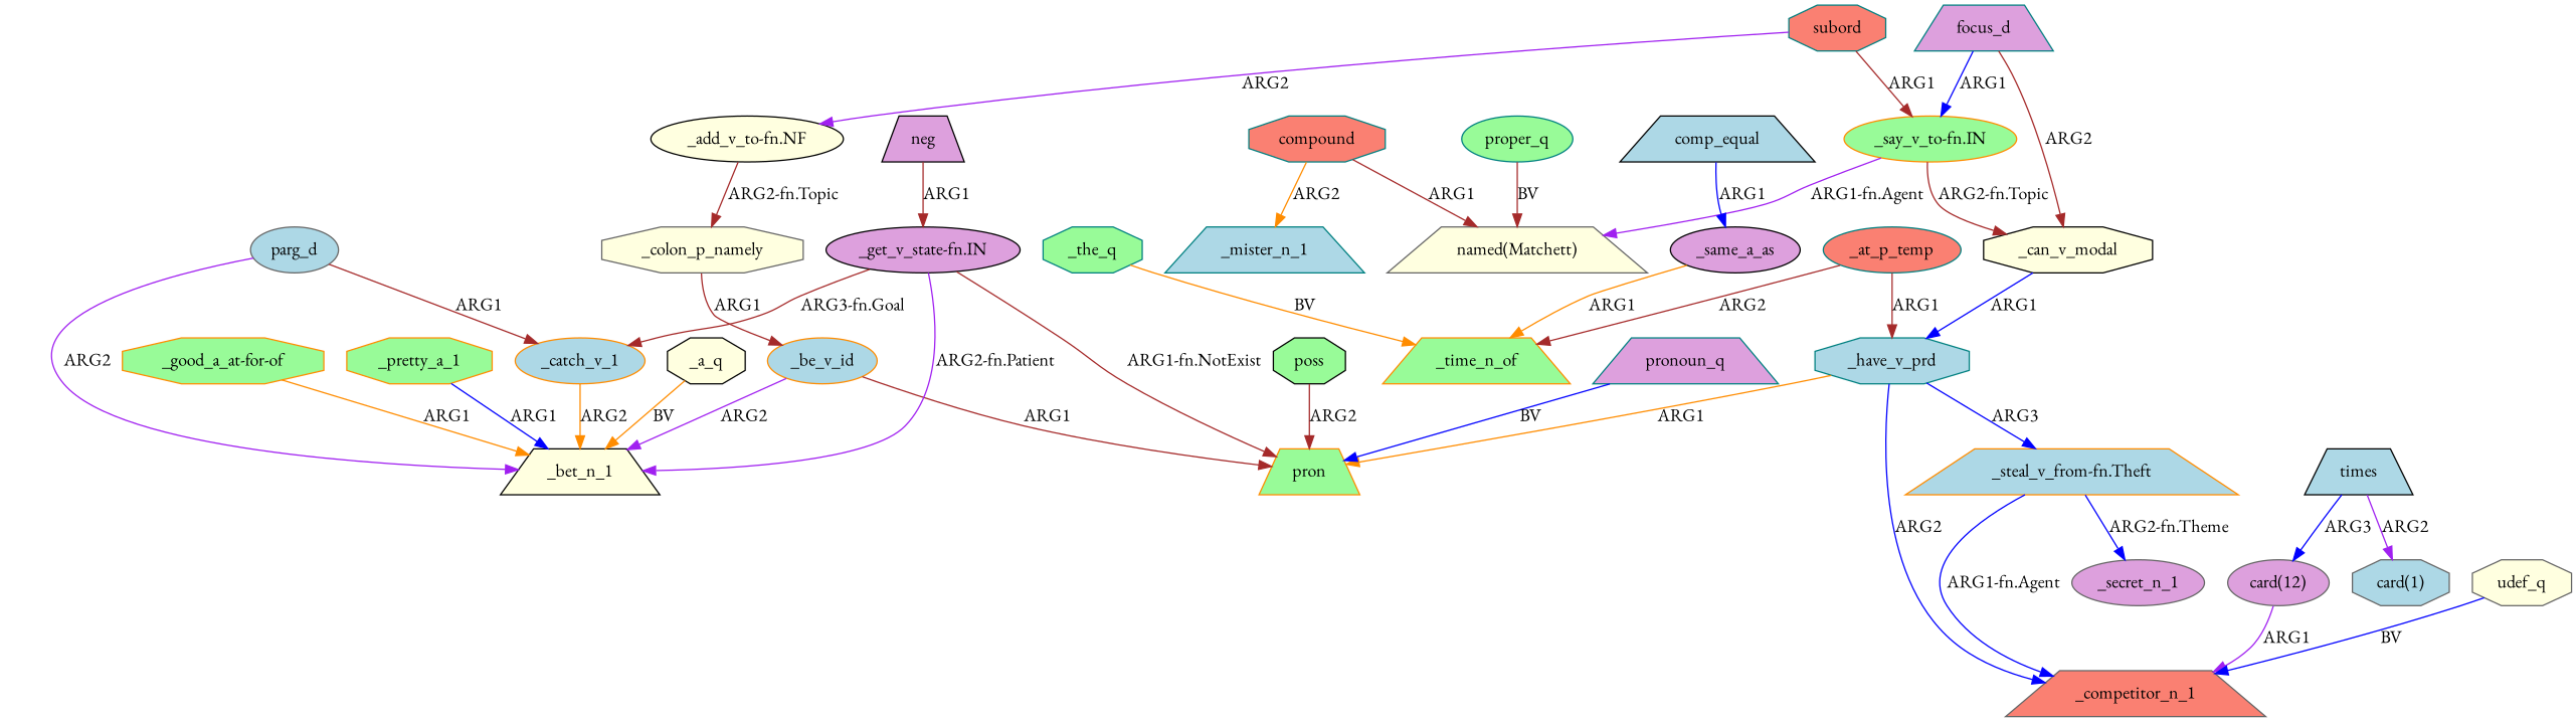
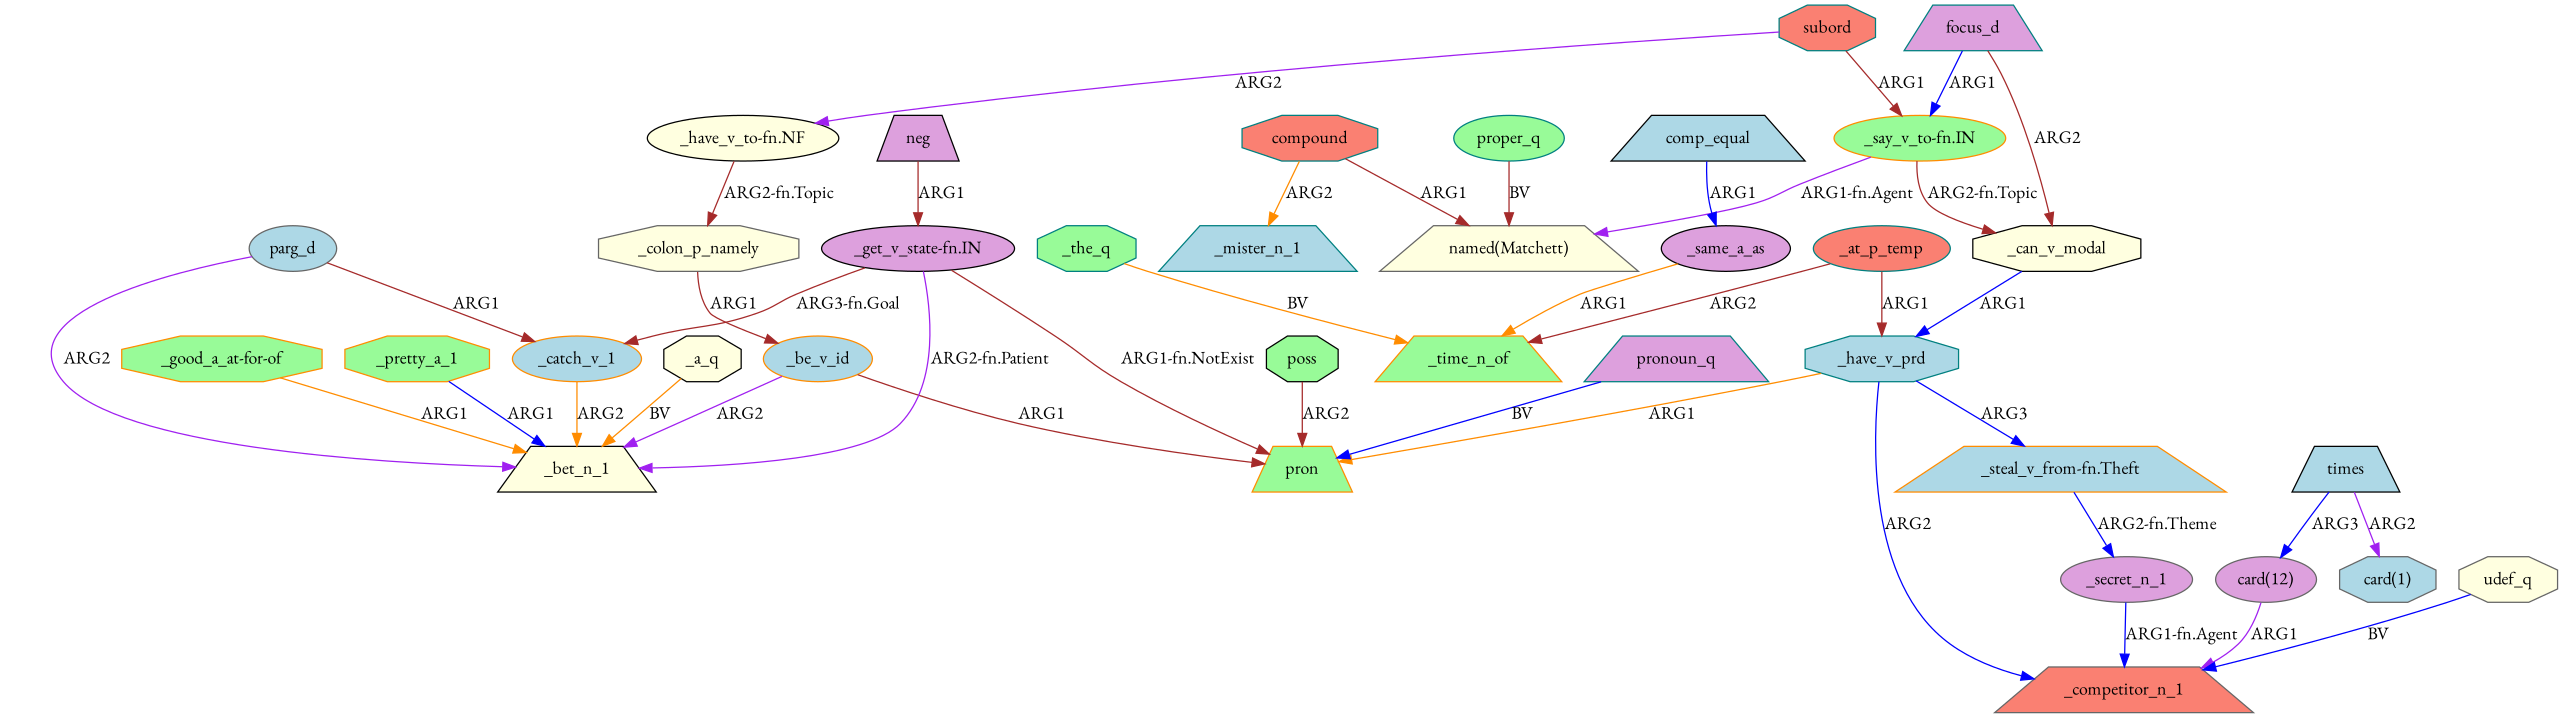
  digraph {
    fontname="EB Garamond"
    node [color=black fillcolor=lightblue fontname="EB Garamond" shape=octagon style=filled]
    edge [color=brown fontname="EB Garamond"]
    subord [color=teal fillcolor=salmon]
-   "_add_v_to-fn.NF" [fillcolor=lightyellow shape=ellipse]
+   "_add_v_to-fn.NF" [fillcolor=lightyellow shape=ellipse label="_have_v_to-fn.NF"]
    "_say_v_to-fn.IN" [color=darkorange fillcolor=palegreen shape=ellipse]
    _colon_p_namely [color=gray40 fillcolor=lightyellow]
    "named(Matchett)" [color=gray40 fillcolor=lightyellow shape=trapezium]
    _can_v_modal [fillcolor=lightyellow]
    _be_v_id [color=darkorange shape=ellipse]
    "_steal_v_from-fn.Theft" [color=darkorange shape=trapezium]
    _secret_n_1 [color=gray40 fillcolor=plum shape=ellipse]
    _competitor_n_1 [color=gray40 fillcolor=salmon shape=trapezium]
    "_get_v_state-fn.IN" [fillcolor=plum shape=ellipse]
    pron [color=darkorange fillcolor=palegreen shape=trapezium]
    _bet_n_1 [fillcolor=lightyellow shape=trapezium]
    _catch_v_1 [color=darkorange shape=ellipse]
    neg [fillcolor=plum shape=trapezium]
    parg_d [color=gray40 shape=ellipse]
    _have_v_prd [color=teal]
    _at_p_temp [color=teal fillcolor=salmon shape=ellipse]
    _time_n_of [color=darkorange fillcolor=palegreen shape=trapezium]
    poss [fillcolor=palegreen]
    compound [color=teal fillcolor=salmon]
    _mister_n_1 [color=teal shape=trapezium]
    "card(12)" [color=gray40 fillcolor=plum shape=ellipse]
    _a_q [fillcolor=lightyellow]
    udef_q [color=gray40 fillcolor=lightyellow]
    pronoun_q [color=teal fillcolor=plum shape=trapezium]
    _the_q [color=teal fillcolor=palegreen]
    _same_a_as [fillcolor=plum shape=ellipse]
    comp_equal [shape=trapezium]
    times [shape=trapezium]
    "card(1)" [color=gray40]
    proper_q [color=teal fillcolor=palegreen shape=ellipse]
    "_good_a_at-for-of" [color=darkorange fillcolor=palegreen]
    _pretty_a_1 [color=darkorange fillcolor=palegreen]
    focus_d [color=teal fillcolor=plum shape=trapezium]
    subord -> "_add_v_to-fn.NF" [color=purple label=ARG2]
    subord -> "_say_v_to-fn.IN" [label=ARG1]
    "_add_v_to-fn.NF" -> _colon_p_namely [label="ARG2-fn.Topic"]
    "_say_v_to-fn.IN" -> "named(Matchett)" [color=purple label="ARG1-fn.Agent"]
    "_say_v_to-fn.IN" -> _can_v_modal [label="ARG2-fn.Topic"]
    _colon_p_namely -> _be_v_id [label=ARG1]
    _can_v_modal -> _have_v_prd [color=blue label=ARG1]
    _be_v_id -> pron [label=ARG1]
    _be_v_id -> _bet_n_1 [color=purple label=ARG2]
    "_steal_v_from-fn.Theft" -> _secret_n_1 [color=blue label="ARG2-fn.Theme"]
-   "_steal_v_from-fn.Theft" -> _competitor_n_1 [color=blue label="ARG1-fn.Agent"]
+   _secret_n_1 -> _competitor_n_1 [color=blue label="ARG1-fn.Agent"]
    "_get_v_state-fn.IN" -> pron [label="ARG1-fn.NotExist"]
    "_get_v_state-fn.IN" -> _bet_n_1 [color=purple label="ARG2-fn.Patient"]
    "_get_v_state-fn.IN" -> _catch_v_1 [label="ARG3-fn.Goal"]
    _catch_v_1 -> _bet_n_1 [color=darkorange label=ARG2]
    neg -> "_get_v_state-fn.IN" [label=ARG1]
    parg_d -> _bet_n_1 [color=purple label=ARG2]
    parg_d -> _catch_v_1 [label=ARG1]
    _have_v_prd -> "_steal_v_from-fn.Theft" [color=blue label=ARG3]
    _have_v_prd -> _competitor_n_1 [color=blue label=ARG2]
    _have_v_prd -> pron [color=darkorange label=ARG1]
    _at_p_temp -> _have_v_prd [label=ARG1]
    _at_p_temp -> _time_n_of [label=ARG2]
    poss -> pron [label=ARG2]
    compound -> "named(Matchett)" [label=ARG1]
    compound -> _mister_n_1 [color=darkorange label=ARG2]
    "card(12)" -> _competitor_n_1 [color=purple label=ARG1]
    _a_q -> _bet_n_1 [color=darkorange label=BV]
    udef_q -> _competitor_n_1 [color=blue label=BV]
    pronoun_q -> pron [color=blue label=BV]
    _the_q -> _time_n_of [color=darkorange label=BV]
    _same_a_as -> _time_n_of [color=darkorange label=ARG1]
    comp_equal -> _same_a_as [color=blue label=ARG1]
    times -> "card(12)" [color=blue label=ARG3]
    times -> "card(1)" [color=purple label=ARG2]
    proper_q -> "named(Matchett)" [label=BV]
    "_good_a_at-for-of" -> _bet_n_1 [color=darkorange label=ARG1]
    _pretty_a_1 -> _bet_n_1 [color=blue label=ARG1]
    focus_d -> "_say_v_to-fn.IN" [color=blue label=ARG1]
    focus_d -> _can_v_modal [label=ARG2]
  }
